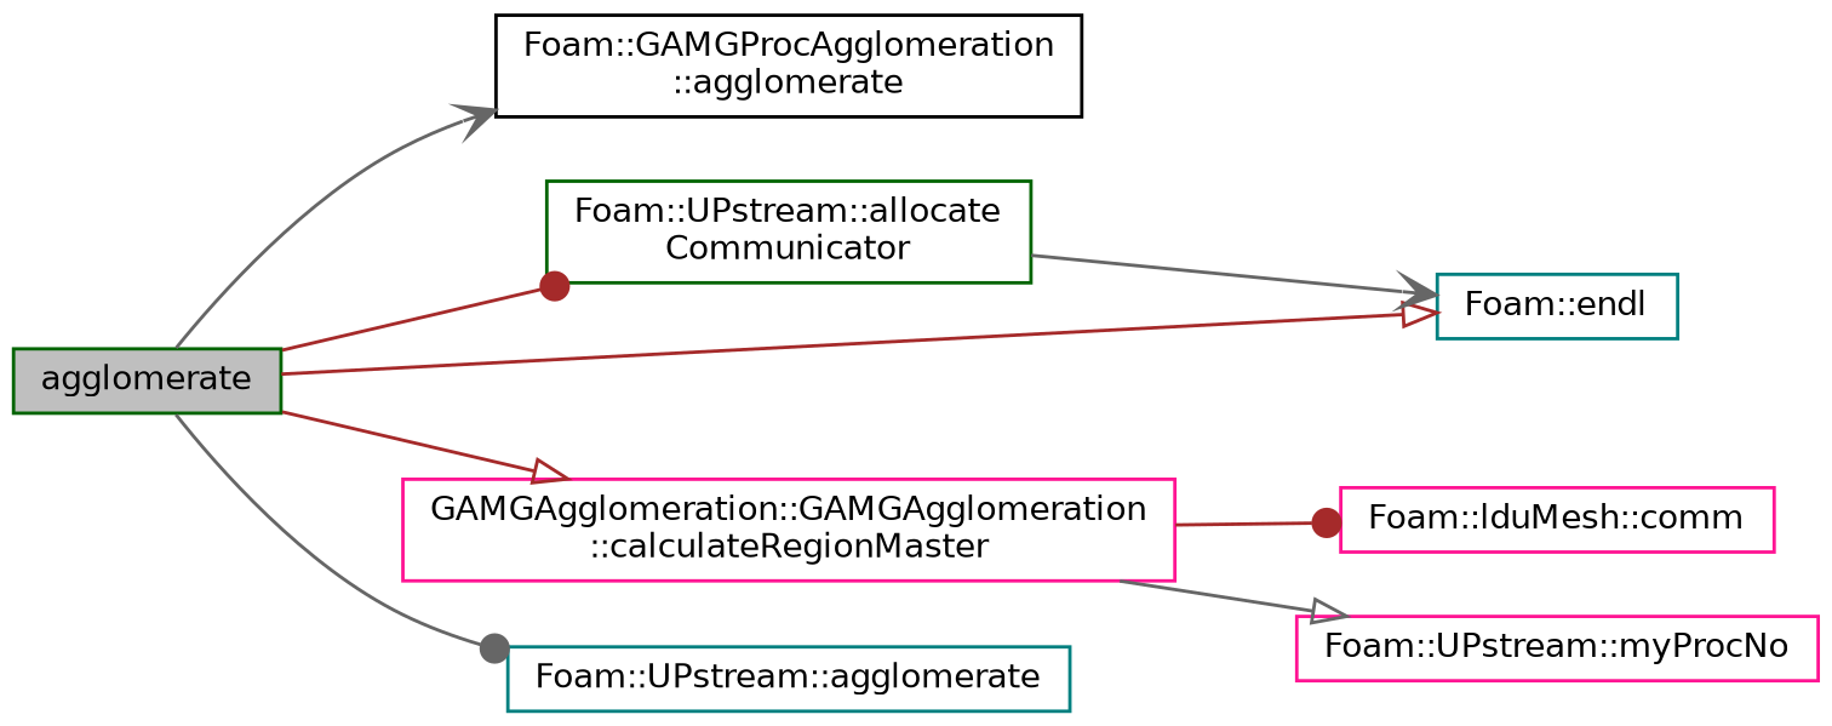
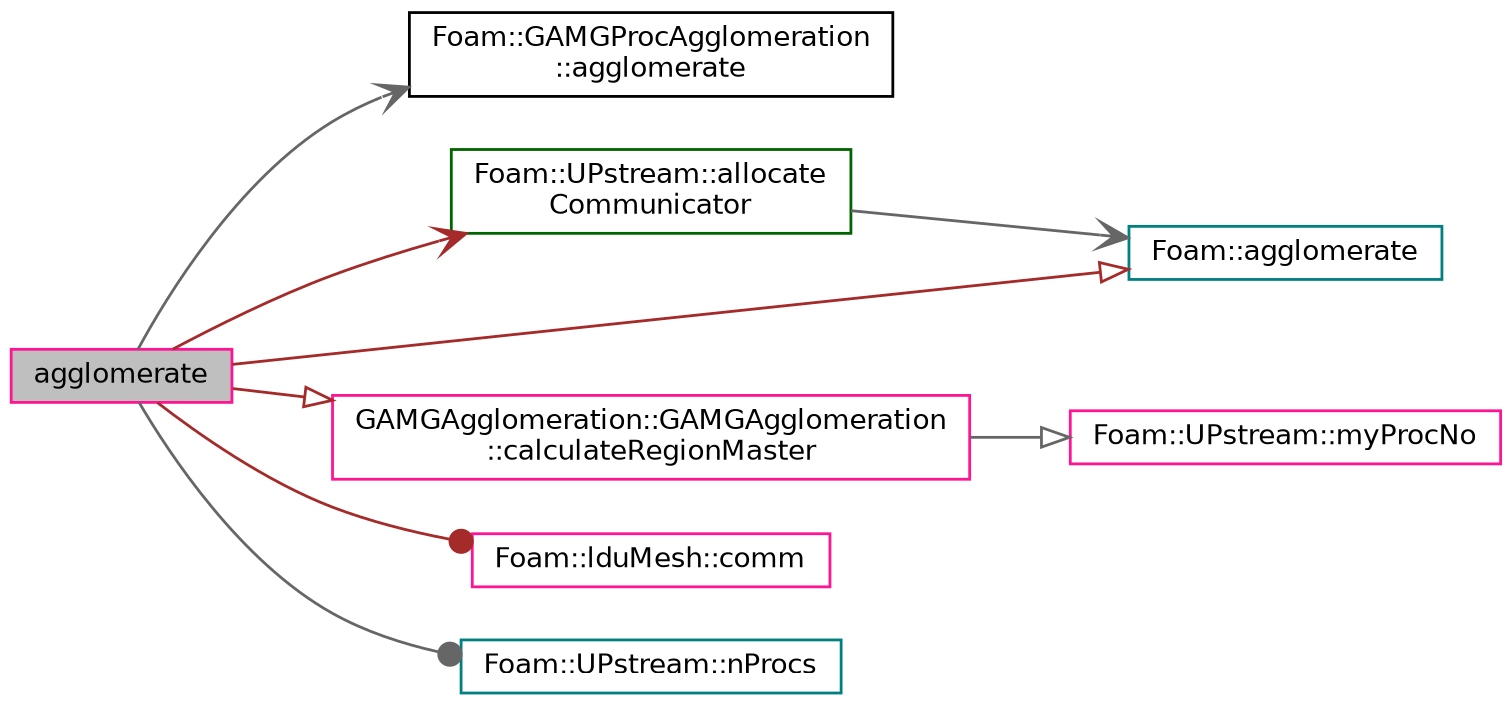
  digraph {
    rankdir=LR
    node [color=deeppink fontname=Helvetica fontsize=10 shape=record]
    edge [arrowhead=dot color=gray40 fontname=Helvetica fontsize=10 labelfontname=Helvetica labelfontsize=10 style=solid]
-   n1 [color=darkgreen fillcolor=grey75 fontcolor=black height=0.2 label=agglomerate style=filled width=0.4]
+   n1 [fillcolor=grey75 fontcolor=black height=0.2 label=agglomerate style=filled width=0.4]
    n2 [color=black height=0.2 label="Foam::GAMGProcAgglomeration\l::agglomerate" width=0.4]
    n3 [color=darkgreen height=0.2 label="Foam::UPstream::allocate\lCommunicator" width=0.4]
-   n4 [color=teal height=0.2 label="Foam::endl" width=0.4]
+   n4 [color=teal height=0.2 label="Foam::agglomerate" width=0.4]
    n5 [height=0.2 label="GAMGAgglomeration::GAMGAgglomeration\l::calculateRegionMaster" width=0.4]
    n6 [height=0.2 label="Foam::lduMesh::comm" width=0.4]
-   n7 [color=teal height=0.2 label="Foam::UPstream::agglomerate" width=0.4]
+   n7 [color=teal height=0.2 label="Foam::UPstream::nProcs" width=0.4]
    n8 [height=0.2 label="Foam::UPstream::myProcNo" width=0.4]
    n1 -> n2 [arrowhead=vee]
-   n1 -> n3 [color=brown]
+   n1 -> n3 [arrowhead=vee color=brown]
    n1 -> n4 [arrowhead=onormal color=brown]
    n1 -> n5 [arrowhead=onormal color=brown]
-   n5 -> n6 [color=brown]
+   n1 -> n6 [color=brown]
    n1 -> n7
    n3 -> n4 [arrowhead=vee]
    n5 -> n8 [arrowhead=onormal]
  }
